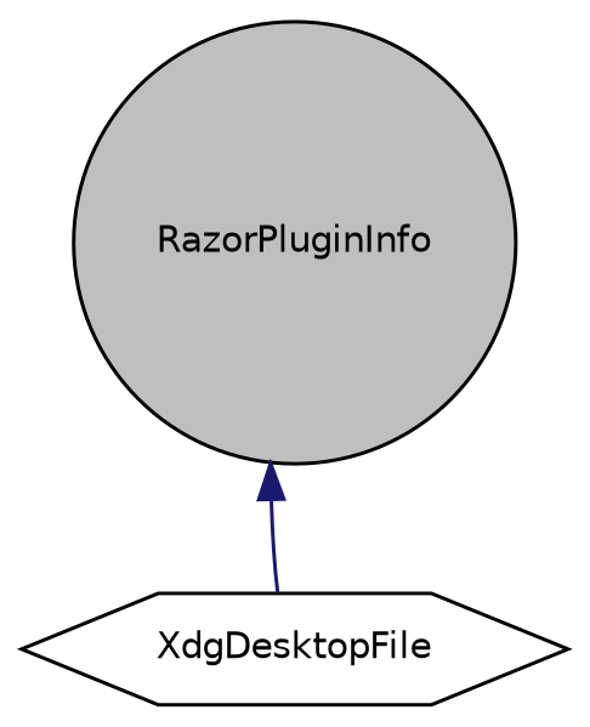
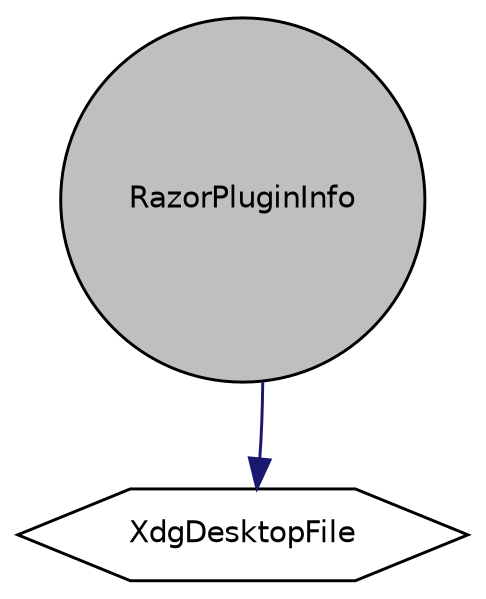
  digraph {
    node [color=black fontname=Helvetica fontsize=10 style=filled]
    n1 [fillcolor=grey75 fontcolor=black height=0.2 label=RazorPluginInfo shape=circle width=0.4]
    n2 [fillcolor=white height=0.2 label=XdgDesktopFile shape=hexagon width=0.4]
-   n1 -> n2 [color=midnightblue dir=back fontname=Helvetica fontsize=10 labelfontname=Helvetica labelfontsize=10 style=solid]
+   n2 -> n1 [color=midnightblue dir=back fontname=Helvetica fontsize=10 labelfontname=Helvetica labelfontsize=10 style=solid]
  }
